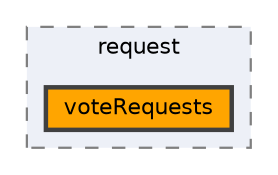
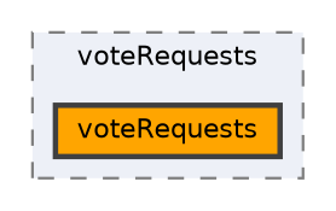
  digraph {
    compound=true
    n1 [color=grey25 fillcolor=orange fontname=Helvetica fontsize=10 height=0.2 label=voteRequests shape=box style="filled,bold" width=0.4]
    subgraph cluster_1 {
      bgcolor="#edf0f7"
      fontname=Helvetica
      fontsize=10
-     label=request
+     label=voteRequests
      pencolor=grey50
      style="filled,dashed"
      n1
    }
  }
